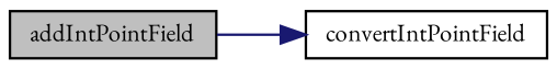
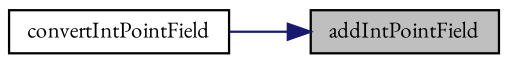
  digraph {
    rankdir=RL
    fontname="EB Garamond"
    node [color=black fontname="EB Garamond" fontsize=10 shape=record style=filled]
    n1 [fillcolor=grey75 fontcolor=black height=0.2 label=addIntPointField width=0.4]
    n2 [fillcolor=white height=0.2 label=convertIntPointField width=0.4]
-   n2 -> n1 [color=midnightblue dir=back fontname="EB Garamond" fontsize=10 labelfontname=Helvetica labelfontsize=10 style=solid]
+   n1 -> n2 [color=midnightblue dir=back fontname="EB Garamond" fontsize=10 labelfontname=Helvetica labelfontsize=10 style=solid]
  }
